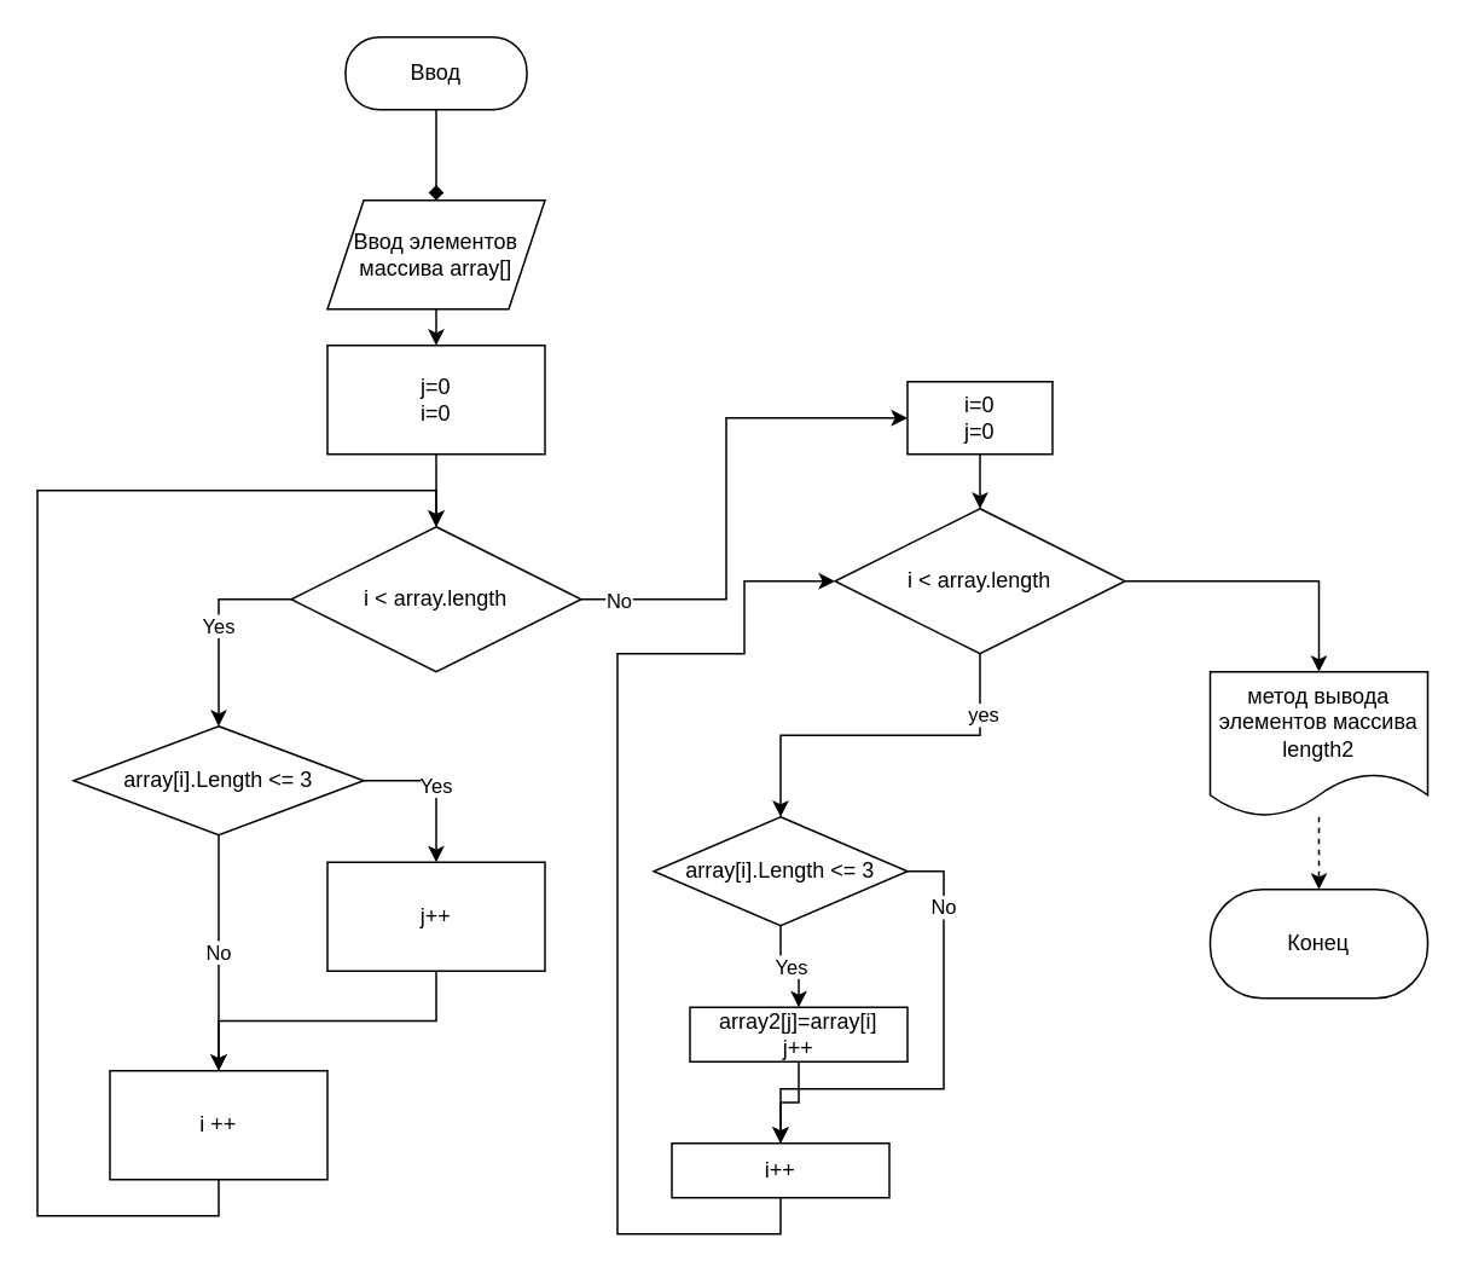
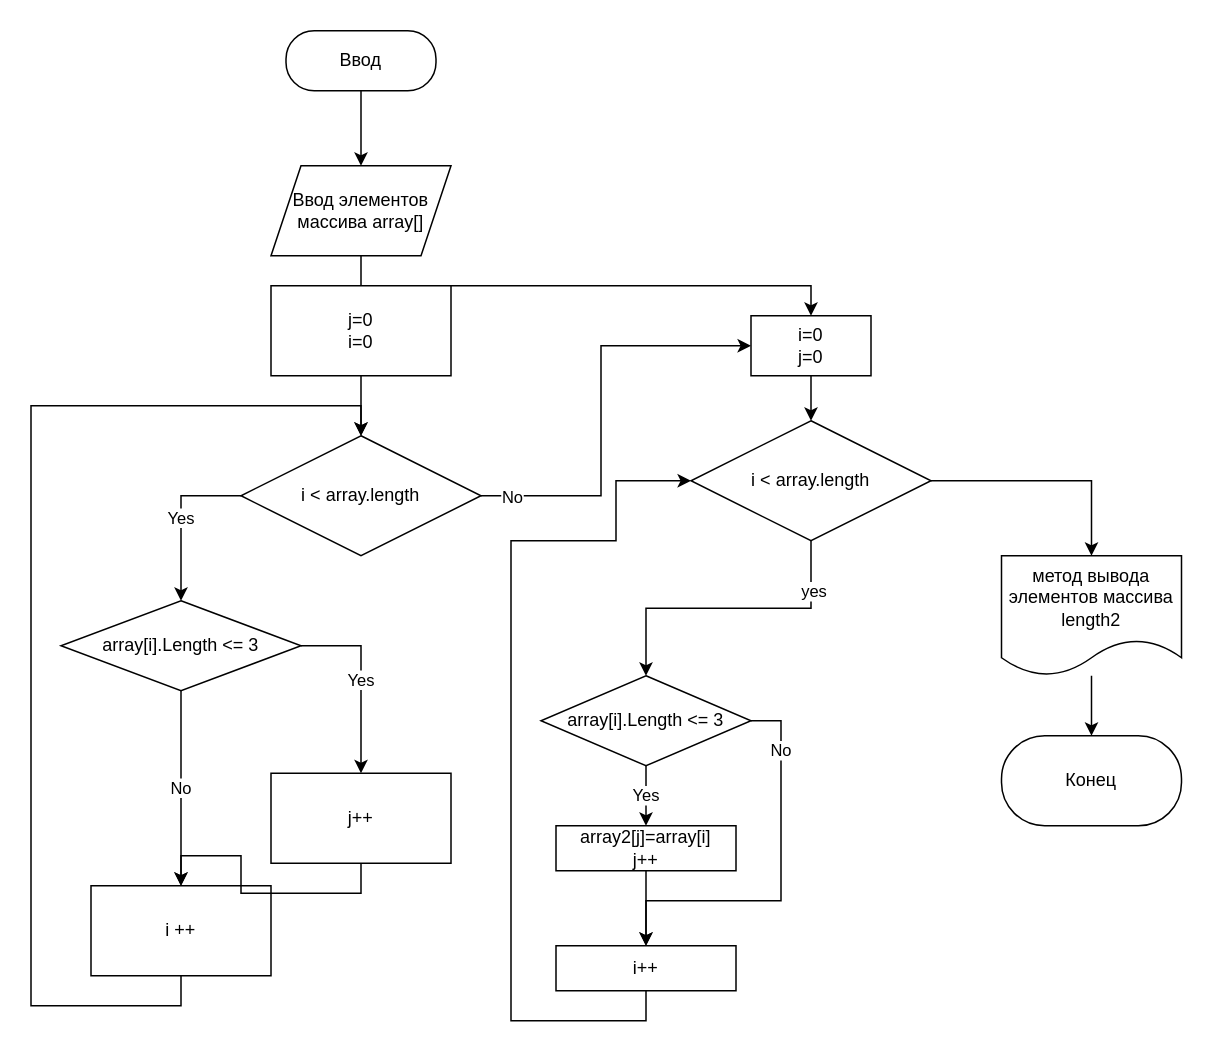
  <mxCell id="0" />
  <mxCell id="1" parent="0" />
- <mxCell id="2" style="edgeStyle=orthogonalEdgeStyle;rounded=0;orthogonalLoop=1;jettySize=auto;html=1;exitX=0.5;exitY=1;exitDx=0;exitDy=0;entryX=0.5;entryY=0;entryDx=0;entryDy=0;endArrow=diamond;" parent="1" source="3" target="5" edge="1"><mxGeometry relative="1" as="geometry" /></mxCell>
+ <mxCell id="2" style="edgeStyle=orthogonalEdgeStyle;rounded=0;orthogonalLoop=1;jettySize=auto;html=1;exitX=0.5;exitY=1;exitDx=0;exitDy=0;entryX=0.5;entryY=0;entryDx=0;entryDy=0;" parent="1" source="3" target="5" edge="1"><mxGeometry relative="1" as="geometry" /></mxCell>
  <mxCell id="3" value="Ввод" style="rounded=1;whiteSpace=wrap;html=1;arcSize=47;" parent="1" vertex="1"><mxGeometry x="190" y="20" width="100" height="40" as="geometry" /></mxCell>
- <mxCell id="4" style="edgeStyle=orthogonalEdgeStyle;rounded=0;orthogonalLoop=1;jettySize=auto;html=1;exitX=0.5;exitY=1;exitDx=0;exitDy=0;entryX=0.5;entryY=0;entryDx=0;entryDy=0;" edge="1" parent="1" source="5" target="14"><mxGeometry relative="1" as="geometry" /></mxCell>
+ <mxCell id="4" style="edgeStyle=orthogonalEdgeStyle;rounded=0;orthogonalLoop=1;jettySize=auto;html=1;exitX=0.5;exitY=1;exitDx=0;exitDy=0;" edge="1" parent="1" source="5" target="21"><mxGeometry relative="1" as="geometry" /></mxCell>
  <mxCell id="5" value="Ввод элементов массива array[]" style="shape=parallelogram;perimeter=parallelogramPerimeter;whiteSpace=wrap;html=1;fixedSize=1;" parent="1" vertex="1"><mxGeometry x="180" y="110" width="120" height="60" as="geometry" /></mxCell>
  <mxCell id="6" style="edgeStyle=orthogonalEdgeStyle;rounded=0;orthogonalLoop=1;jettySize=auto;html=1;" parent="1" source="9" target="21" edge="1"><mxGeometry relative="1" as="geometry"><mxPoint x="520" y="450" as="targetPoint" /><Array as="points"><mxPoint x="400" y="330" /><mxPoint x="400" y="230" /></Array></mxGeometry></mxCell>
  <mxCell id="7" value="No" style="edgeLabel;html=1;align=center;verticalAlign=middle;resizable=0;points=[];" vertex="1" connectable="0" parent="6"><mxGeometry x="-0.858" relative="1" as="geometry"><mxPoint as="offset" /></mxGeometry></mxCell>
  <mxCell id="8" value="Yes" style="edgeStyle=orthogonalEdgeStyle;rounded=0;orthogonalLoop=1;jettySize=auto;html=1;exitX=0;exitY=0.5;exitDx=0;exitDy=0;entryX=0.5;entryY=0;entryDx=0;entryDy=0;" edge="1" parent="1" source="9" target="17"><mxGeometry relative="1" as="geometry" /></mxCell>
  <mxCell id="9" value="i &amp;lt; array.length" style="rhombus;whiteSpace=wrap;html=1;" parent="1" vertex="1"><mxGeometry x="160" y="290" width="160" height="80" as="geometry" /></mxCell>
  <mxCell id="10" style="edgeStyle=orthogonalEdgeStyle;rounded=0;orthogonalLoop=1;jettySize=auto;html=1;exitX=0.5;exitY=1;exitDx=0;exitDy=0;entryX=0.5;entryY=0;entryDx=0;entryDy=0;" edge="1" parent="1" source="11" target="9"><mxGeometry relative="1" as="geometry"><Array as="points"><mxPoint x="120" y="670" /><mxPoint x="20" y="670" /><mxPoint x="20" y="270" /><mxPoint x="240" y="270" /></Array></mxGeometry></mxCell>
  <mxCell id="11" value="i ++" style="rounded=0;whiteSpace=wrap;html=1;" parent="1" vertex="1"><mxGeometry x="60" y="590" width="120" height="60" as="geometry" /></mxCell>
  <mxCell id="12" value="Конец" style="rounded=1;whiteSpace=wrap;html=1;arcSize=48;" parent="1" vertex="1"><mxGeometry x="667" y="490" width="120" height="60" as="geometry" /></mxCell>
  <mxCell id="13" style="edgeStyle=orthogonalEdgeStyle;rounded=0;orthogonalLoop=1;jettySize=auto;html=1;exitX=0.5;exitY=1;exitDx=0;exitDy=0;entryX=0.5;entryY=0;entryDx=0;entryDy=0;" edge="1" parent="1" source="14" target="9"><mxGeometry relative="1" as="geometry" /></mxCell>
  <mxCell id="14" value="j=0&lt;br&gt;i=0" style="rounded=0;whiteSpace=wrap;html=1;" parent="1" vertex="1"><mxGeometry x="180" y="190" width="120" height="60" as="geometry" /></mxCell>
  <mxCell id="15" value="Yes" style="edgeStyle=orthogonalEdgeStyle;rounded=0;orthogonalLoop=1;jettySize=auto;html=1;entryX=0.5;entryY=0;entryDx=0;entryDy=0;exitX=1;exitY=0.5;exitDx=0;exitDy=0;" edge="1" parent="1" source="17" target="19"><mxGeometry relative="1" as="geometry" /></mxCell>
  <mxCell id="16" value="No" style="edgeStyle=orthogonalEdgeStyle;rounded=0;orthogonalLoop=1;jettySize=auto;html=1;exitX=0.5;exitY=1;exitDx=0;exitDy=0;entryX=0.5;entryY=0;entryDx=0;entryDy=0;" edge="1" parent="1" source="17" target="11"><mxGeometry relative="1" as="geometry" /></mxCell>
  <mxCell id="17" value="array[i].Length &amp;lt;= 3" style="rhombus;whiteSpace=wrap;html=1;" vertex="1" parent="1"><mxGeometry x="40" y="400" width="160" height="60" as="geometry" /></mxCell>
  <mxCell id="18" style="edgeStyle=orthogonalEdgeStyle;rounded=0;orthogonalLoop=1;jettySize=auto;html=1;exitX=0.5;exitY=1;exitDx=0;exitDy=0;entryX=0.5;entryY=0;entryDx=0;entryDy=0;" edge="1" parent="1" source="19" target="11"><mxGeometry relative="1" as="geometry"><mxPoint x="280" y="600" as="targetPoint" /></mxGeometry></mxCell>
- <mxCell id="19" value="j++" style="whiteSpace=wrap;html=1;" vertex="1" parent="1"><mxGeometry x="180" y="475" width="120" height="60" as="geometry" /></mxCell>
+ <mxCell id="19" value="j++" style="whiteSpace=wrap;html=1;" vertex="1" parent="1"><mxGeometry x="180" y="515" width="120" height="60" as="geometry" /></mxCell>
  <mxCell id="20" style="edgeStyle=orthogonalEdgeStyle;rounded=0;orthogonalLoop=1;jettySize=auto;html=1;exitX=0.5;exitY=1;exitDx=0;exitDy=0;entryX=0.5;entryY=0;entryDx=0;entryDy=0;" edge="1" parent="1" source="21" target="32"><mxGeometry relative="1" as="geometry" /></mxCell>
  <mxCell id="21" value="i=0&lt;br&gt;j=0" style="rounded=0;whiteSpace=wrap;html=1;" vertex="1" parent="1"><mxGeometry x="500" y="210" width="80" height="40" as="geometry" /></mxCell>
  <mxCell id="22" value="Yes" style="edgeStyle=orthogonalEdgeStyle;rounded=0;orthogonalLoop=1;jettySize=auto;html=1;" edge="1" parent="1" source="24" target="26"><mxGeometry relative="1" as="geometry" /></mxCell>
  <mxCell id="23" value="No" style="edgeStyle=orthogonalEdgeStyle;rounded=0;orthogonalLoop=1;jettySize=auto;html=1;exitX=1;exitY=0.5;exitDx=0;exitDy=0;entryX=0.5;entryY=0;entryDx=0;entryDy=0;" edge="1" parent="1" source="24" target="28"><mxGeometry x="-0.692" relative="1" as="geometry"><Array as="points"><mxPoint x="520" y="480" /><mxPoint x="520" y="600" /><mxPoint x="430" y="600" /></Array><mxPoint as="offset" /></mxGeometry></mxCell>
  <mxCell id="24" value="array[i].Length &amp;lt;= 3" style="rhombus;whiteSpace=wrap;html=1;" vertex="1" parent="1"><mxGeometry x="360" y="450" width="140" height="60" as="geometry" /></mxCell>
  <mxCell id="25" style="edgeStyle=orthogonalEdgeStyle;rounded=0;orthogonalLoop=1;jettySize=auto;html=1;exitX=0.5;exitY=1;exitDx=0;exitDy=0;" edge="1" parent="1" source="26" target="28"><mxGeometry relative="1" as="geometry" /></mxCell>
- <mxCell id="26" value="array2[j]=array[i]&lt;br&gt;j++" style="whiteSpace=wrap;html=1;" vertex="1" parent="1"><mxGeometry x="380" y="555" width="120" height="30" as="geometry" /></mxCell>
+ <mxCell id="26" value="array2[j]=array[i]&lt;br&gt;j++" style="whiteSpace=wrap;html=1;" vertex="1" parent="1"><mxGeometry x="370" y="550" width="120" height="30" as="geometry" /></mxCell>
  <mxCell id="27" style="edgeStyle=orthogonalEdgeStyle;rounded=0;orthogonalLoop=1;jettySize=auto;html=1;exitX=0.5;exitY=1;exitDx=0;exitDy=0;entryX=0;entryY=0.5;entryDx=0;entryDy=0;" edge="1" parent="1" source="28" target="32"><mxGeometry relative="1" as="geometry"><Array as="points"><mxPoint x="430" y="680" /><mxPoint x="340" y="680" /><mxPoint x="340" y="360" /><mxPoint x="410" y="360" /><mxPoint x="410" y="320" /></Array></mxGeometry></mxCell>
  <mxCell id="28" value="i++" style="whiteSpace=wrap;html=1;" vertex="1" parent="1"><mxGeometry x="370" y="630" width="120" height="30" as="geometry" /></mxCell>
  <mxCell id="29" style="edgeStyle=orthogonalEdgeStyle;rounded=0;orthogonalLoop=1;jettySize=auto;html=1;exitX=0.5;exitY=1;exitDx=0;exitDy=0;entryX=0.5;entryY=0;entryDx=0;entryDy=0;" edge="1" parent="1" source="32" target="24"><mxGeometry relative="1" as="geometry" /></mxCell>
  <mxCell id="30" value="yes" style="edgeLabel;html=1;align=center;verticalAlign=middle;resizable=0;points=[];" vertex="1" connectable="0" parent="29"><mxGeometry x="-0.67" y="1" relative="1" as="geometry"><mxPoint as="offset" /></mxGeometry></mxCell>
  <mxCell id="31" value="" style="edgeStyle=orthogonalEdgeStyle;rounded=0;orthogonalLoop=1;jettySize=auto;html=1;entryX=0.5;entryY=0;entryDx=0;entryDy=0;" edge="1" parent="1" source="32" target="34"><mxGeometry relative="1" as="geometry"><mxPoint x="730" y="350" as="targetPoint" /></mxGeometry></mxCell>
  <mxCell id="32" value="i &amp;lt; array.length" style="rhombus;whiteSpace=wrap;html=1;" vertex="1" parent="1"><mxGeometry x="460" y="280" width="160" height="80" as="geometry" /></mxCell>
- <mxCell id="33" style="edgeStyle=orthogonalEdgeStyle;rounded=0;orthogonalLoop=1;jettySize=auto;html=1;entryX=0.5;entryY=0;entryDx=0;entryDy=0;dashed=1;" edge="1" parent="1" source="34" target="12"><mxGeometry relative="1" as="geometry" /></mxCell>
+ <mxCell id="33" style="edgeStyle=orthogonalEdgeStyle;rounded=0;orthogonalLoop=1;jettySize=auto;html=1;entryX=0.5;entryY=0;entryDx=0;entryDy=0;" edge="1" parent="1" source="34" target="12"><mxGeometry relative="1" as="geometry" /></mxCell>
  <mxCell id="34" value="метод вывода элементов массива length2" style="shape=document;whiteSpace=wrap;html=1;boundedLbl=1;" vertex="1" parent="1"><mxGeometry x="667" y="370" width="120" height="80" as="geometry" /></mxCell>
